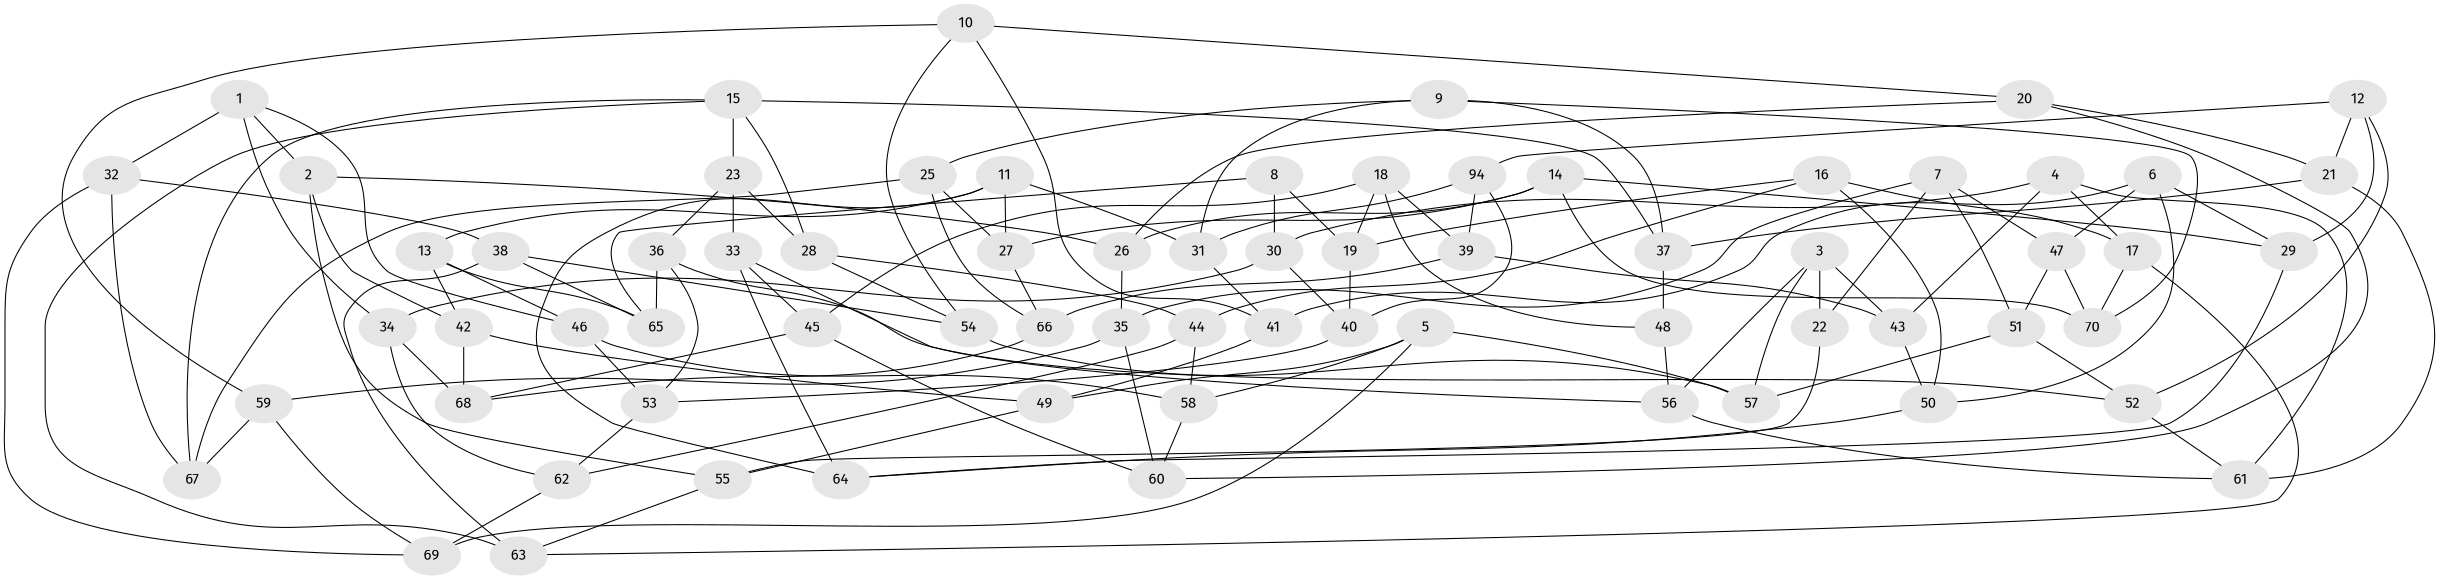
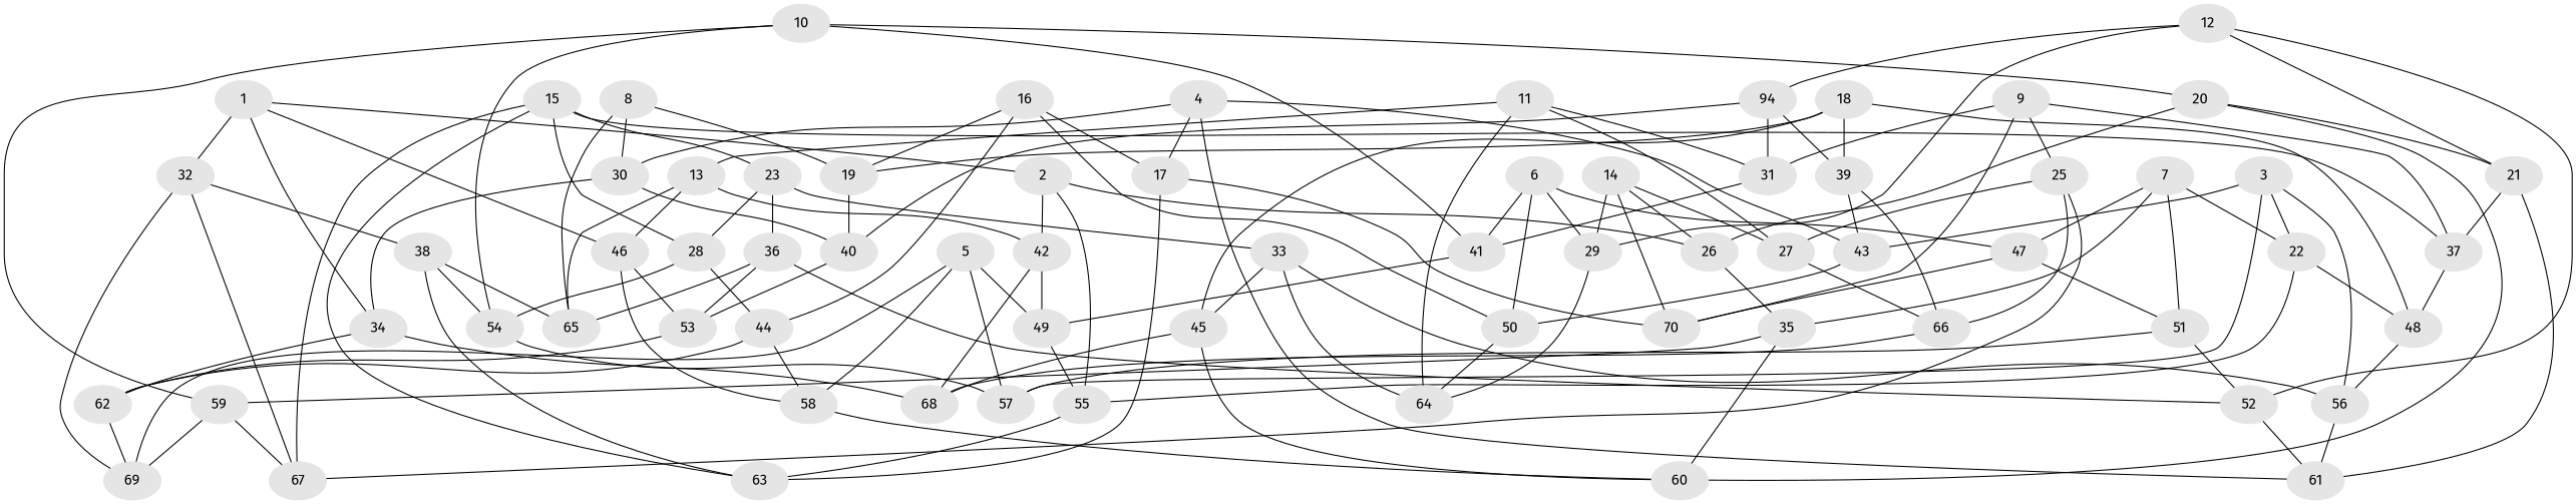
  graph {
    fontname="Fira Sans"
    node [color=gray90 fontname="Fira Sans" style=filled]
    edge [fontname="Fira Sans"]
    1
    2
    32
    34
    46
    26
    42
    55
    69
    67
    38
    62
    68
    58
    53
    35
    49
    63
    3
    22
    43
    56
    57
    48
    50
    61
    4
    17
    30
    70
    40
    5
    60
    6
    29
    41
    47
    64
    51
    7
    59
    52
    8
    19
    65
    28
    54
    44
    9
    25
    31
    37
    27
    66
    10
    20
    21
    11
    13
    12
    n61 [label=94]
    39
    14
    15
    23
    33
    36
    16
    18
    45
    1 -- 2
    1 -- 32
    1 -- 34
    1 -- 46
    2 -- 26
    2 -- 42
    2 -- 55
    32 -- 69
    32 -- 67
    32 -- 38
    34 -- 62
    34 -- 68
    46 -- 58
    46 -- 53
    26 -- 35
    42 -- 68
    42 -- 49
    55 -- 63
    38 -- 63
    38 -- 65
    38 -- 54
    62 -- 69
    58 -- 60
    53 -- 62
    35 -- 60
    35 -- 59
    49 -- 55
    3 -- 22
    3 -- 43
    3 -- 56
    3 -- 57
    22 -- 55
+   22 -- 48
    43 -- 50
    56 -- 61
    48 -- 56
    50 -- 64
    4 -- 43
    4 -- 61
    4 -- 17
    4 -- 30
    17 -- 63
    17 -- 70
    30 -- 34
    30 -- 40
    40 -- 53
    5 -- 69
    5 -- 58
    5 -- 49
    5 -- 57
    6 -- 50
    6 -- 29
    6 -- 41
    6 -- 47
    29 -- 64
    41 -- 49
    47 -- 70
    47 -- 51
    51 -- 57
    51 -- 52
    7 -- 35
    7 -- 22
    7 -- 47
    7 -- 51
    59 -- 69
    59 -- 67
    52 -- 61
    8 -- 30
    8 -- 19
    8 -- 65
    19 -- 40
    28 -- 54
    28 -- 44
    54 -- 57
    44 -- 62
    44 -- 58
    9 -- 70
    9 -- 25
    9 -- 31
    9 -- 37
    25 -- 67
    25 -- 27
    25 -- 66
    31 -- 41
    37 -- 48
    27 -- 66
    66 -- 68
    10 -- 41
    10 -- 59
    10 -- 54
    10 -- 20
    20 -- 26
    20 -- 60
    20 -- 21
    21 -- 61
    21 -- 37
    11 -- 64
    11 -- 31
    11 -- 27
    11 -- 13
    13 -- 46
    13 -- 42
    13 -- 65
    12 -- 29
    12 -- 52
    12 -- 21
    12 -- n61
    n61 -- 40
    n61 -- 31
    n61 -- 39
    39 -- 43
    39 -- 66
    14 -- 26
    14 -- 70
    14 -- 29
    14 -- 27
    15 -- 67
    15 -- 63
    15 -- 28
    15 -- 37
    15 -- 23
    23 -- 28
    23 -- 33
    23 -- 36
    33 -- 56
    33 -- 64
    33 -- 45
    36 -- 53
    36 -- 52
    36 -- 65
    16 -- 50
    16 -- 17
    16 -- 19
    16 -- 44
    18 -- 48
    18 -- 19
    18 -- 39
    18 -- 45
    45 -- 68
    45 -- 60
  }
